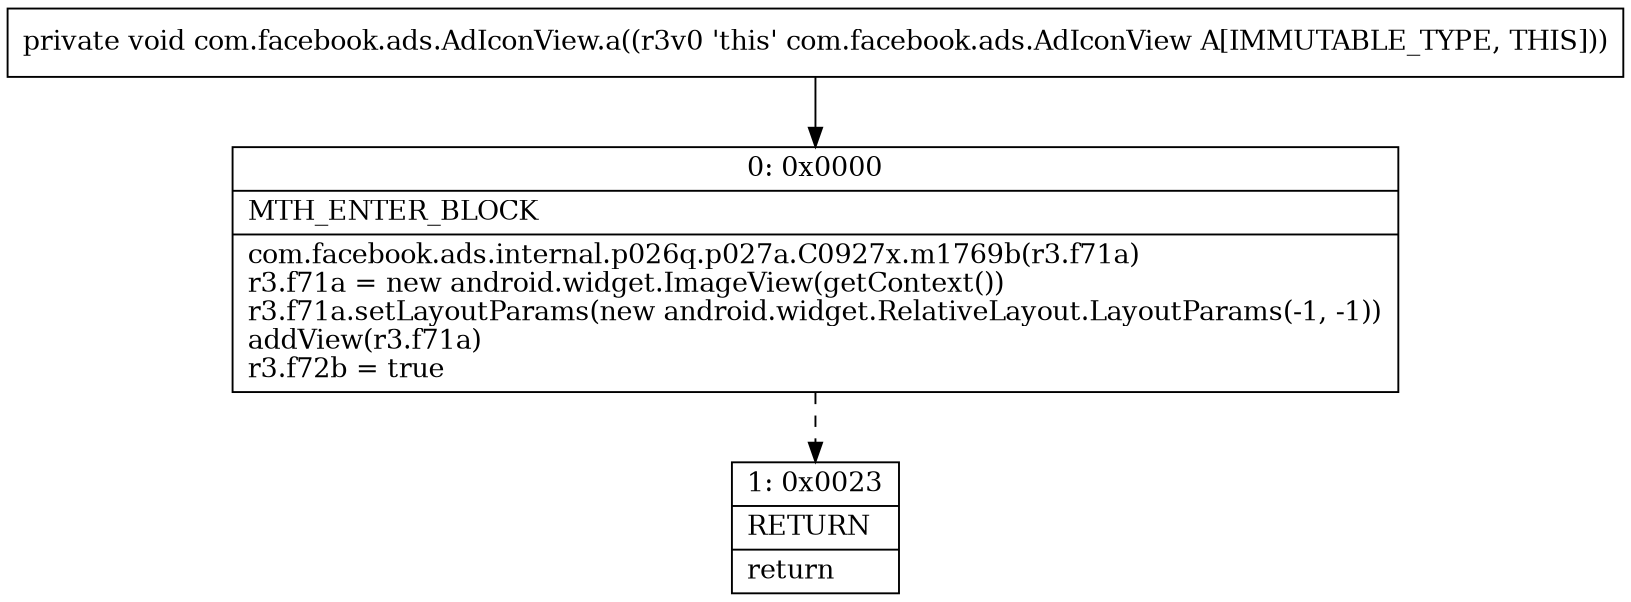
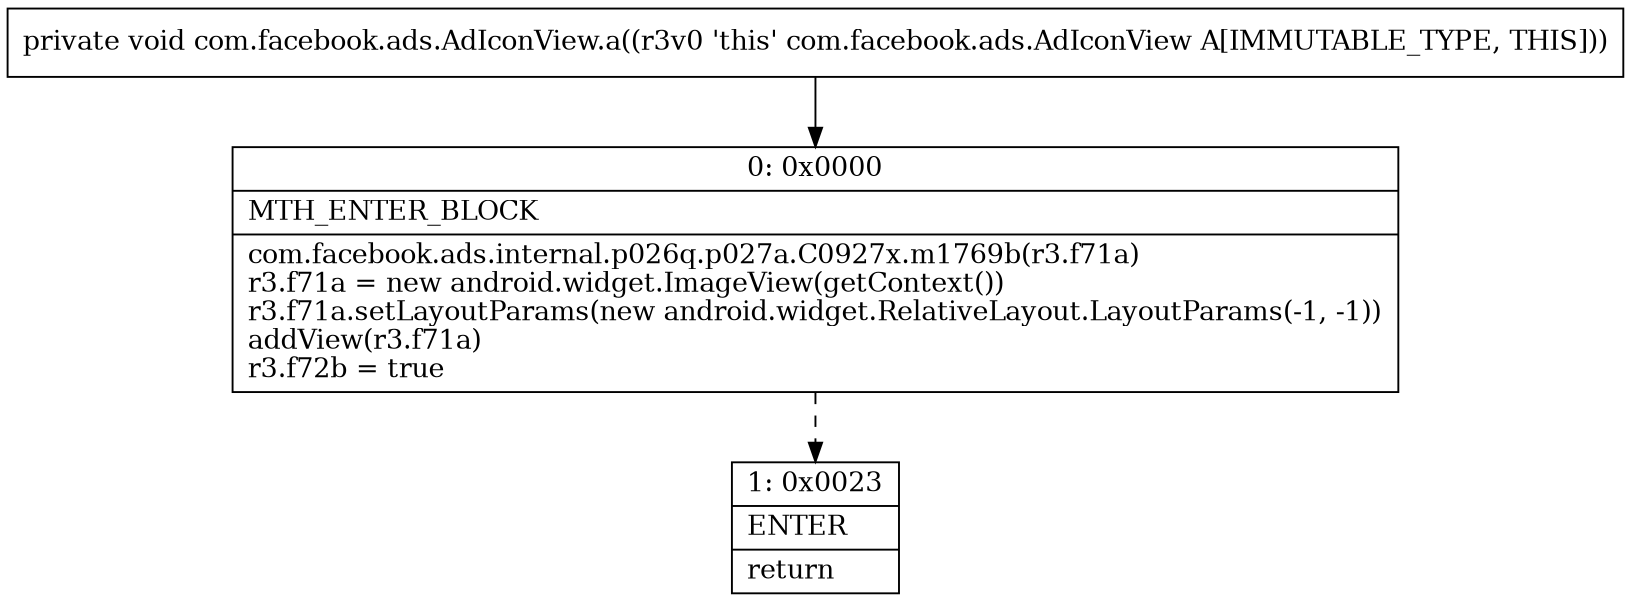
  digraph {
    node [shape=record]
    n1 [label="{0\:\ 0x0000|MTH_ENTER_BLOCK\l|com.facebook.ads.internal.p026q.p027a.C0927x.m1769b(r3.f71a)\lr3.f71a = new android.widget.ImageView(getContext())\lr3.f71a.setLayoutParams(new android.widget.RelativeLayout.LayoutParams(\-1, \-1))\laddView(r3.f71a)\lr3.f72b = true\l}"]
-   n2 [label="{1\:\ 0x0023|RETURN\l|return\l}"]
+   n2 [label="{1\:\ 0x0023|ENTER\l|return\l}"]
    n3 [label="{private void com.facebook.ads.AdIconView.a((r3v0 'this' com.facebook.ads.AdIconView A[IMMUTABLE_TYPE, THIS])) }"]
    n1 -> n2 [style=dashed]
    n3 -> n1 [style=solid]
  }
